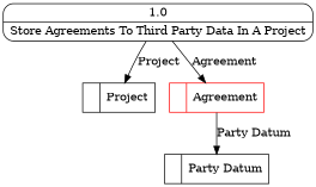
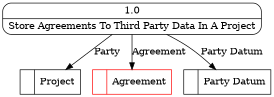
  digraph {
    node [shape=record]
    n1 [color=black label="<f0>  |<f1> Project "]
    n2 [color=red label="<f0>  |<f1> Agreement "]
    n3 [label="<f0>  |<f1> Party Datum "]
    n4 [label="{<f0> 1.0|<f1> Store Agreements To Third Party Data In A Project }" shape=Mrecord]
-   n4 -> n1 [label=Project]
+   n4 -> n1 [label=Party]
    n4 -> n2 [label=Agreement]
-   n2 -> n3 [label="Party Datum"]
+   n4 -> n3 [label="Party Datum"]
  }
